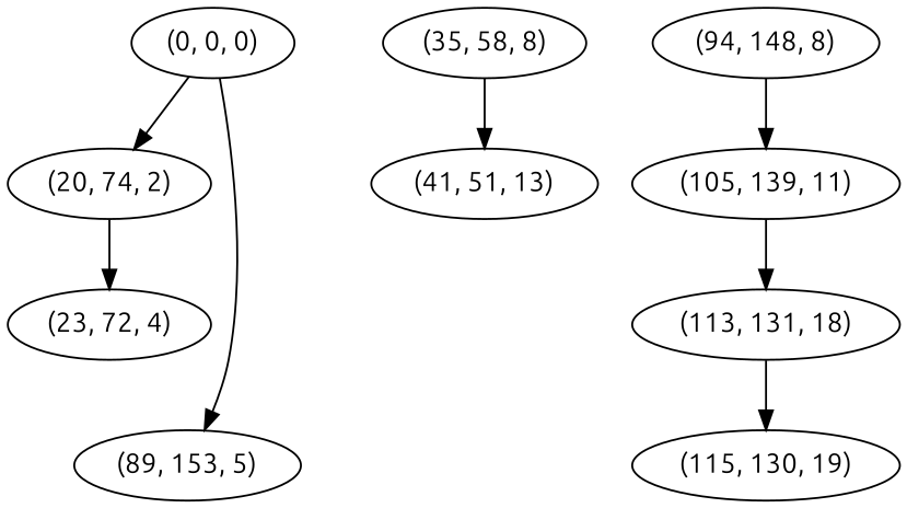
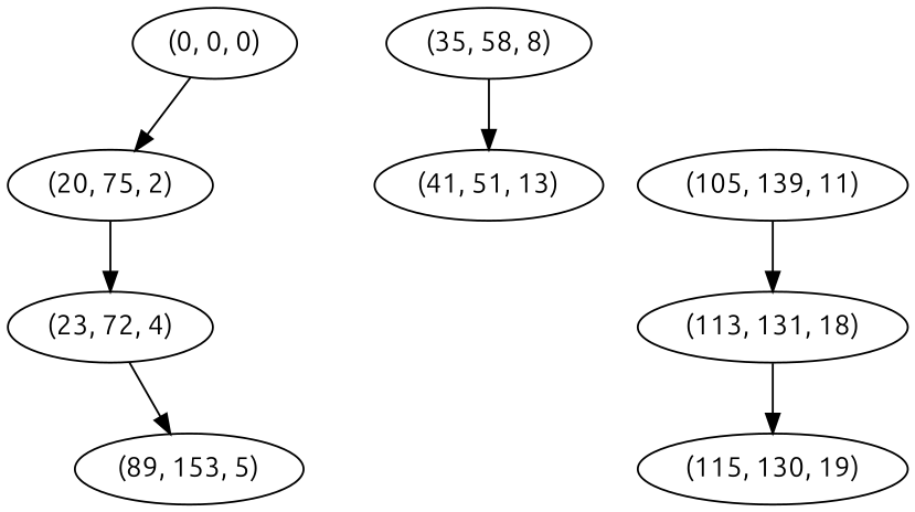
  digraph {
    fontname=Ubuntu
    node [fontname=Ubuntu]
    edge [fontname=Ubuntu]
    "(0, 0, 0)"
-   "(20, 74, 2)"
+   "(20, 74, 2)" [label="(20, 75, 2)"]
    "(89, 153, 5)"
    n4 [label="(23, 72, 4)"]
    "(35, 58, 8)"
    "(41, 51, 13)"
-   "(94, 148, 8)"
    "(105, 139, 11)"
    "(113, 131, 18)"
    "(115, 130, 19)"
    "(0, 0, 0)" -> "(20, 74, 2)"
-   "(0, 0, 0)" -> "(89, 153, 5)"
+   n4 -> "(89, 153, 5)"
    "(20, 74, 2)" -> n4
    "(35, 58, 8)" -> "(41, 51, 13)"
-   "(94, 148, 8)" -> "(105, 139, 11)"
    "(105, 139, 11)" -> "(113, 131, 18)"
    "(113, 131, 18)" -> "(115, 130, 19)"
  }
